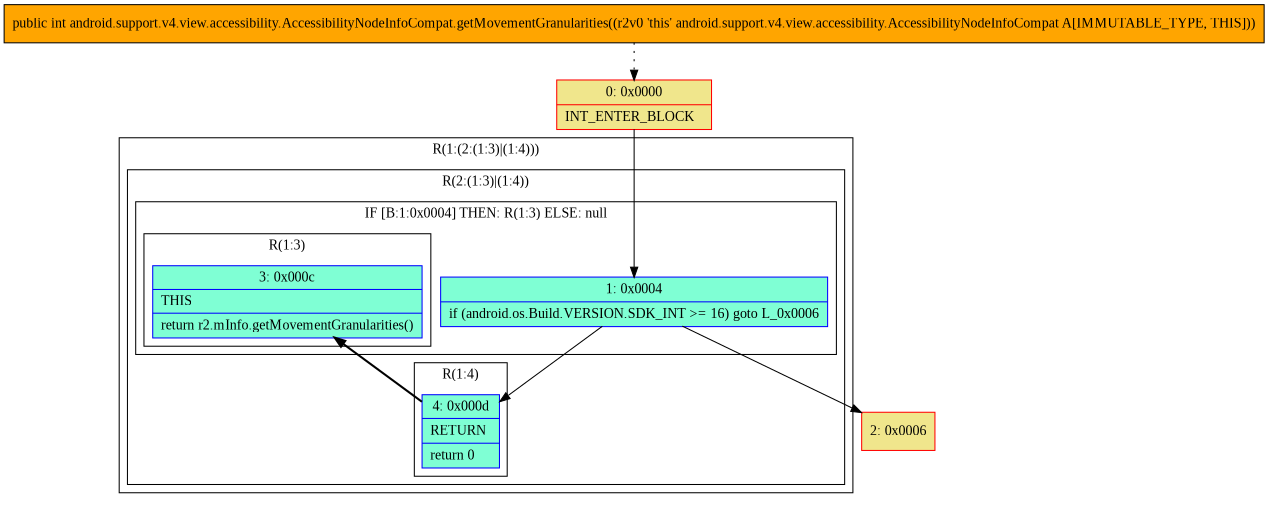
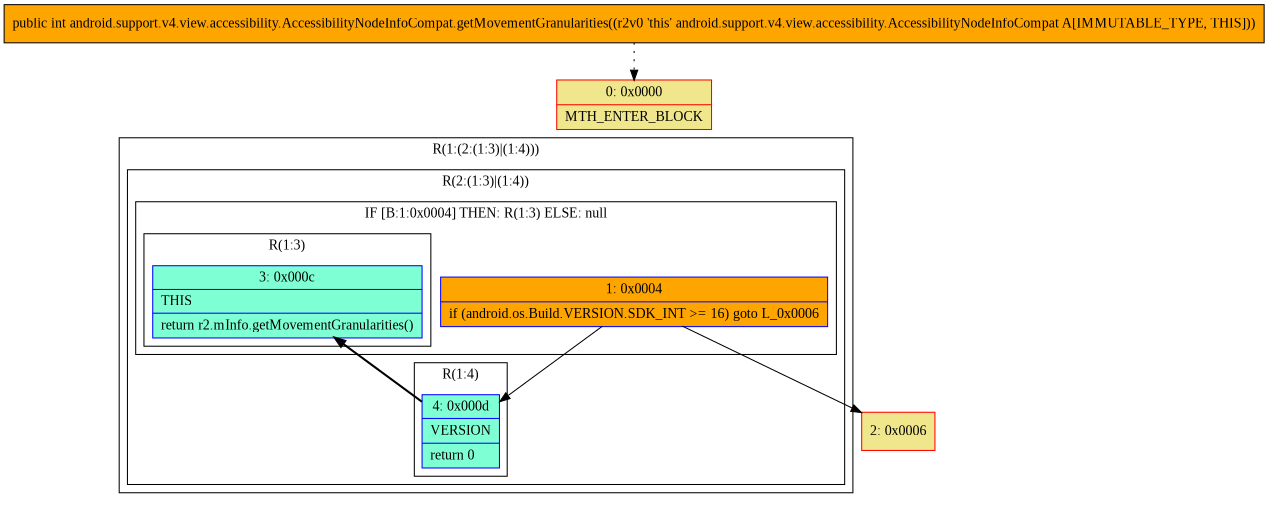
  digraph {
    fontname="Liberation Serif"
    node [color=blue fillcolor=aquamarine fontname="Liberation Serif" shape=record style=filled]
    edge [fontname="Liberation Serif" style=solid]
    n1 [label="{3\:\ 0x000c|THIS\l|return r2.mInfo.getMovementGranularities()\l}"]
-   n2 [label="{1\:\ 0x0004|if (android.os.Build.VERSION.SDK_INT \>= 16) goto L_0x0006\l}"]
-   n3 [label="{4\:\ 0x000d|RETURN\l|return 0\l}"]
+   n2 [fillcolor=orange label="{1\:\ 0x0004|if (android.os.Build.VERSION.SDK_INT \>= 16) goto L_0x0006\l}"]
+   n3 [label="{4\:\ 0x000d|VERSION\l|return 0\l}"]
    n4 [color=red fillcolor=khaki label="{2\:\ 0x0006}"]
-   n5 [color=red fillcolor=khaki label="{0\:\ 0x0000|INT_ENTER_BLOCK\l}"]
+   n5 [color=red fillcolor=khaki label="{0\:\ 0x0000|MTH_ENTER_BLOCK\l}"]
    n6 [fillcolor=orange label="{public int android.support.v4.view.accessibility.AccessibilityNodeInfoCompat.getMovementGranularities((r2v0 'this' android.support.v4.view.accessibility.AccessibilityNodeInfoCompat A[IMMUTABLE_TYPE, THIS])) }" color=""]
    subgraph cluster_1 {
      label="R(1:(2:(1:3)|(1:4)))"
      subgraph cluster_2 {
        label="R(2:(1:3)|(1:4))"
        subgraph cluster_3 {
          label="IF [B:1:0x0004] THEN: R(1:3) ELSE: null"
          n2
          subgraph cluster_4 {
            label="R(1:3)"
            n1
          }
        }
        subgraph cluster_5 {
          label="R(1:4)"
          n3
        }
      }
    }
    n2 -> n3
    n2 -> n4
    n3 -> n1 [style=bold]
-   n5 -> n2
    n6 -> n5 [style=dotted]
  }
